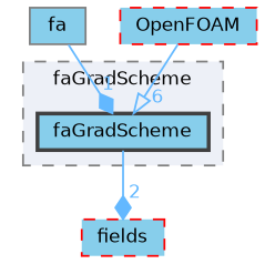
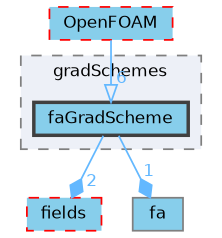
  digraph {
    compound=true
    node [color=red fillcolor=skyblue fontname=Helvetica fontsize=10 shape=box style="filled,dashed"]
    edge [arrowhead=diamond color=steelblue1 fontcolor=steelblue1 fontname=Helvetica fontsize=10 labeldistance=1.5 labelfontname=Helvetica labelfontsize=10]
    n1 [color=grey25 height=0.2 label=faGradScheme style="filled,bold" width=0.4]
    n2 [height=0.2 label=fields width=0.4]
    n3 [color=grey50 height=0.2 label=fa style=filled width=0.4]
    n4 [height=0.2 label=OpenFOAM width=0.4]
    subgraph cluster_1 {
      bgcolor="#edf0f7"
      fontname=Helvetica
      fontsize=10
-     label=faGradScheme
+     label=gradSchemes
      pencolor=grey50
      style="filled,dashed"
      n1
    }
    n1 -> n2 [headlabel=2]
-   n3 -> n1 [headlabel=1]
+   n1 -> n3 [headlabel=1]
    n4 -> n1 [arrowhead=onormal headlabel=6]
  }
